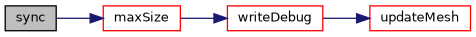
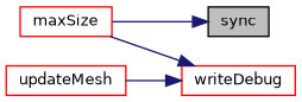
  digraph {
    rankdir=LR
    node [color=red fontname=Helvetica fontsize=10 shape=record]
    edge [color=midnightblue fontname=Helvetica fontsize=10 labelfontname=Helvetica labelfontsize=10 style=solid]
    n1 [color=black fillcolor=grey75 fontcolor=black height=0.2 label=sync style=filled width=0.4]
    n2 [height=0.2 label=maxSize width=0.4]
    n3 [height=0.2 label=writeDebug width=0.4]
    n4 [height=0.2 label=updateMesh width=0.4]
-   n1 -> n2
+   n2 -> n1
    n2 -> n3
-   n3 -> n4
+   n4 -> n3
  }
